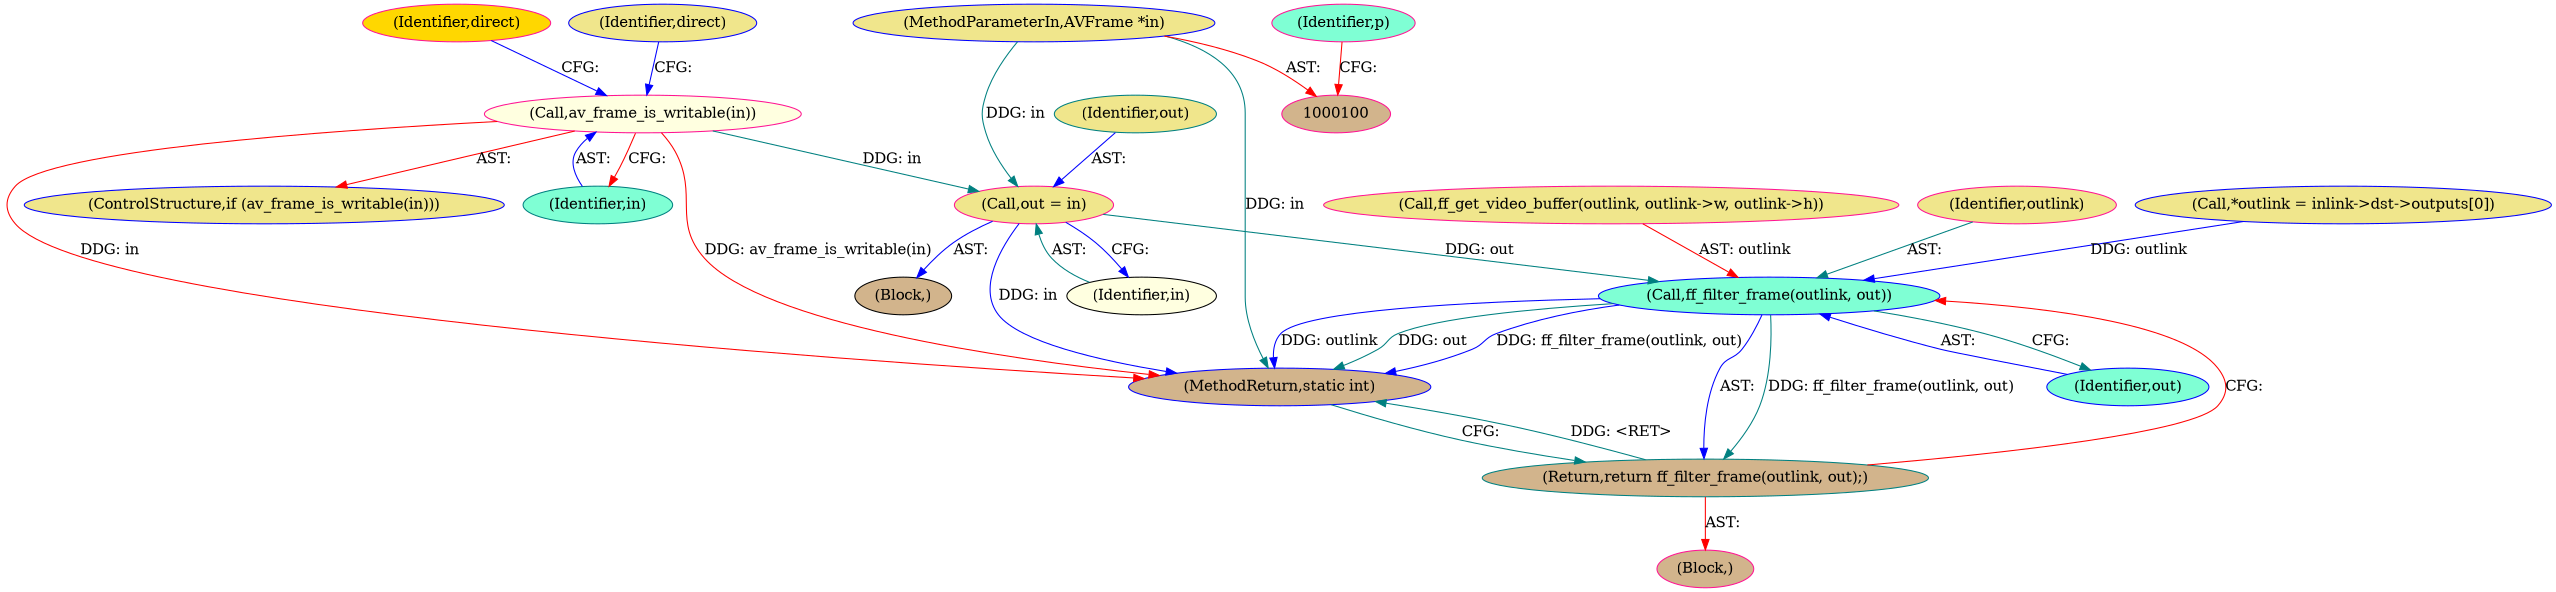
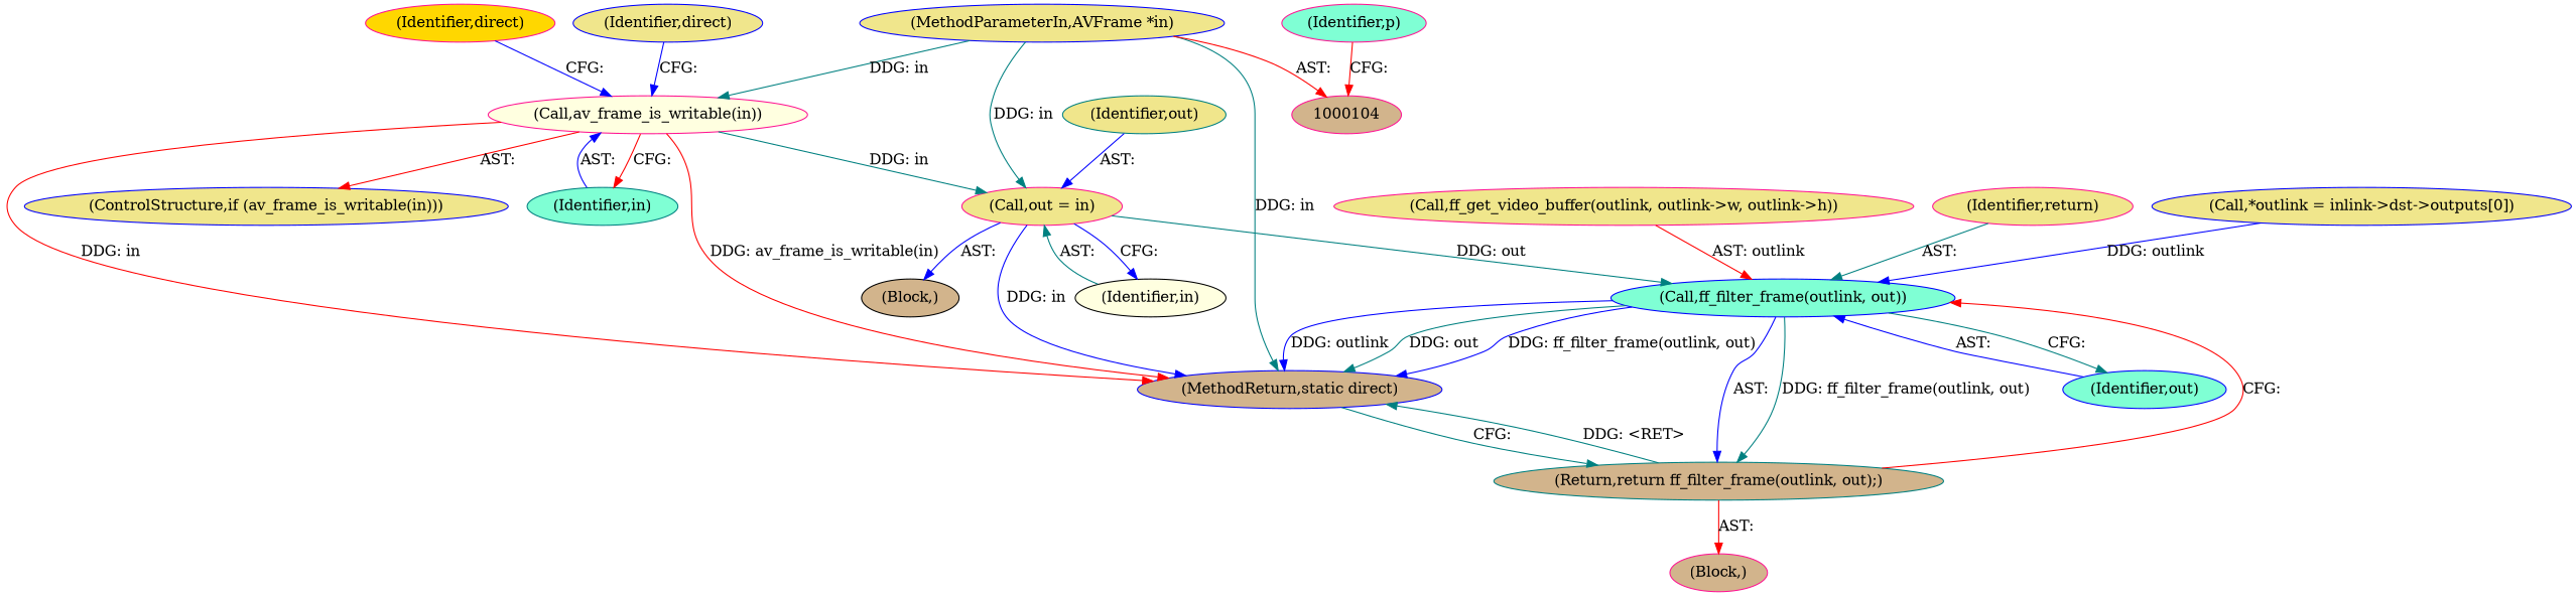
  digraph {
    node [color=deeppink fillcolor=khaki style=filled]
    edge [color=teal]
    n1 [label="(Call,out = in)"]
    n2 [color=blue fillcolor=aquamarine label="(Call,ff_filter_frame(outlink, out))"]
    n3 [color=black fillcolor=tan label="(Block,)"]
-   n4 [color=blue fillcolor=tan label="(MethodReturn,static int)"]
+   n4 [color=blue fillcolor=tan label="(MethodReturn,static direct)"]
    n5 [color=black fillcolor=lightyellow label="(Identifier,in)"]
    n6 [color=teal fillcolor=tan label="(Return,return ff_filter_frame(outlink, out);)"]
    n7 [color=blue fillcolor=aquamarine label="(Identifier,out)"]
    n8 [fillcolor=lightyellow label="(Call,av_frame_is_writable(in))"]
    n9 [color=blue label="(ControlStructure,if (av_frame_is_writable(in)))"]
    n10 [color=teal fillcolor=aquamarine label="(Identifier,in)"]
    n11 [color=blue label="(MethodParameterIn,AVFrame *in)"]
-   1000100 [fillcolor=tan]
+   1000100 [fillcolor=tan label=1000104]
    n13 [fillcolor=tan label="(Block,)"]
-   n14 [label="(Identifier,outlink)"]
+   n14 [label="(Identifier,return)"]
    n15 [color=blue label="(Identifier,direct)"]
    n16 [fillcolor=aquamarine label="(Identifier,p)"]
    n17 [color=blue label="(Call,*outlink = inlink->dst->outputs[0])"]
    n18 [label="(Call,ff_get_video_buffer(outlink, outlink->w, outlink->h))"]
    n19 [fillcolor=gold label="(Identifier,direct)"]
    n20 [color=teal label="(Identifier,out)"]
    n1 -> n2 [label="DDG: out"]
    n1 -> n3 [color=blue label="AST: "]
    n1 -> n4 [color=blue label="DDG: in"]
    n1 -> n5 [color=blue label="CFG: "]
    n2 -> n4 [color=blue label="DDG: ff_filter_frame(outlink, out)"]
    n2 -> n4 [color=blue label="DDG: outlink"]
    n2 -> n4 [label="DDG: out"]
    n2 -> n6 [color=blue label="AST: "]
    n2 -> n6 [label="DDG: ff_filter_frame(outlink, out)"]
    n2 -> n7 [label="CFG: "]
    n4 -> n6 [label="CFG: "]
    n5 -> n1 [label="AST: "]
    n6 -> n2 [color=red label="CFG: "]
    n6 -> n4 [label="DDG: <RET>"]
    n6 -> n13 [color=red label="AST: "]
    n7 -> n2 [color=blue label="AST: "]
    n8 -> n1 [label="DDG: in"]
    n8 -> n4 [color=red label="DDG: av_frame_is_writable(in)"]
    n8 -> n4 [color=red label="DDG: in"]
    n8 -> n9 [color=red label="AST: "]
    n8 -> n10 [color=red label="CFG: "]
    n10 -> n8 [color=blue label="AST: "]
    n11 -> n1 [label="DDG: in"]
    n11 -> n4 [label="DDG: in"]
+   n11 -> n8 [label="DDG: in"]
    n11 -> 1000100 [color=red label="AST: "]
    n14 -> n2 [label="AST: "]
    n15 -> n8 [color=blue label="CFG: "]
    n16 -> 1000100 [color=red label="CFG: "]
    n17 -> n2 [color=blue label="DDG: outlink"]
    n18 -> n2 [color=red label="AST: outlink"]
    n19 -> n8 [color=blue label="CFG: "]
    n20 -> n1 [color=blue label="AST: "]
  }
